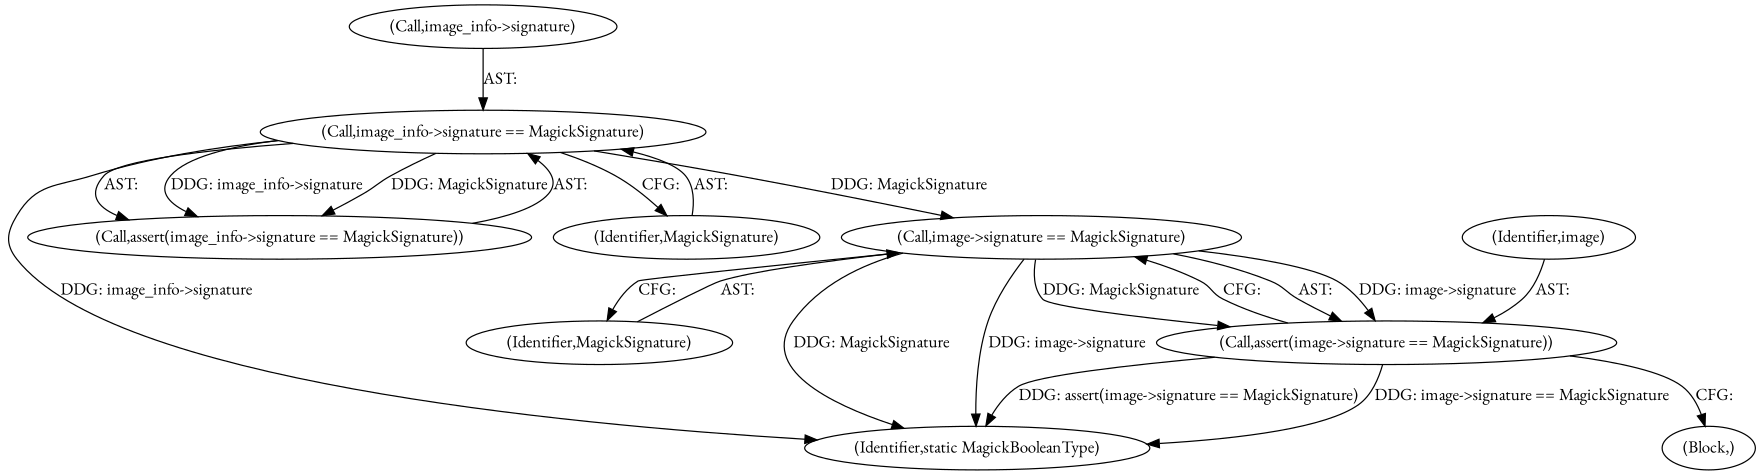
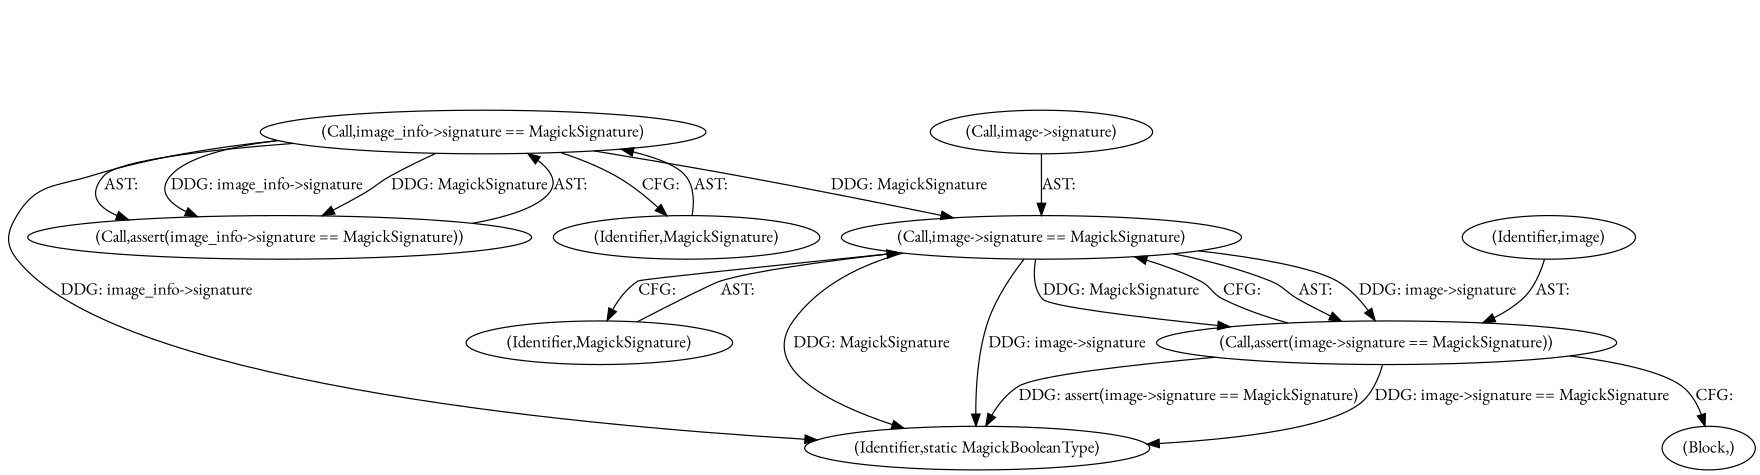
  digraph {
    fontname="EB Garamond"
    node [fontname="EB Garamond"]
    edge [fontname="EB Garamond"]
    n1 [label="(Call,image->signature == MagickSignature)"]
    n2 [label="(Call,assert(image->signature == MagickSignature))"]
    n3 [label="(Identifier,MagickSignature)"]
    n4 [label="(Identifier,static MagickBooleanType)"]
    n5 [label="(Block,)"]
    n6 [label="(Call,image_info->signature == MagickSignature)"]
    n7 [label="(Call,assert(image_info->signature == MagickSignature))"]
    n8 [label="(Identifier,MagickSignature)"]
+   n9 [label="(Call,image->signature)"]
    n10 [label="(Identifier,image)"]
-   n11 [label="(Call,image_info->signature)"]
    n1 -> n2 [label="AST: "]
    n1 -> n2 [label="DDG: image->signature"]
    n1 -> n2 [label="DDG: MagickSignature"]
    n1 -> n3 [label="CFG: "]
    n1 -> n4 [label="DDG: MagickSignature"]
    n1 -> n4 [label="DDG: image->signature"]
    n2 -> n1 [label="CFG: "]
    n2 -> n4 [label="DDG: assert(image->signature == MagickSignature)"]
    n2 -> n4 [label="DDG: image->signature == MagickSignature"]
    n2 -> n5 [label="CFG: "]
    n3 -> n1 [label="AST: "]
    n6 -> n1 [label="DDG: MagickSignature"]
    n6 -> n4 [label="DDG: image_info->signature"]
    n6 -> n7 [label="AST: "]
    n6 -> n7 [label="DDG: image_info->signature"]
    n6 -> n7 [label="DDG: MagickSignature"]
    n6 -> n8 [label="CFG: "]
    n7 -> n6 [label="AST: "]
    n8 -> n6 [label="AST: "]
+   n9 -> n1 [label="AST: "]
    n10 -> n2 [label="AST: "]
-   n11 -> n6 [label="AST: "]
  }
